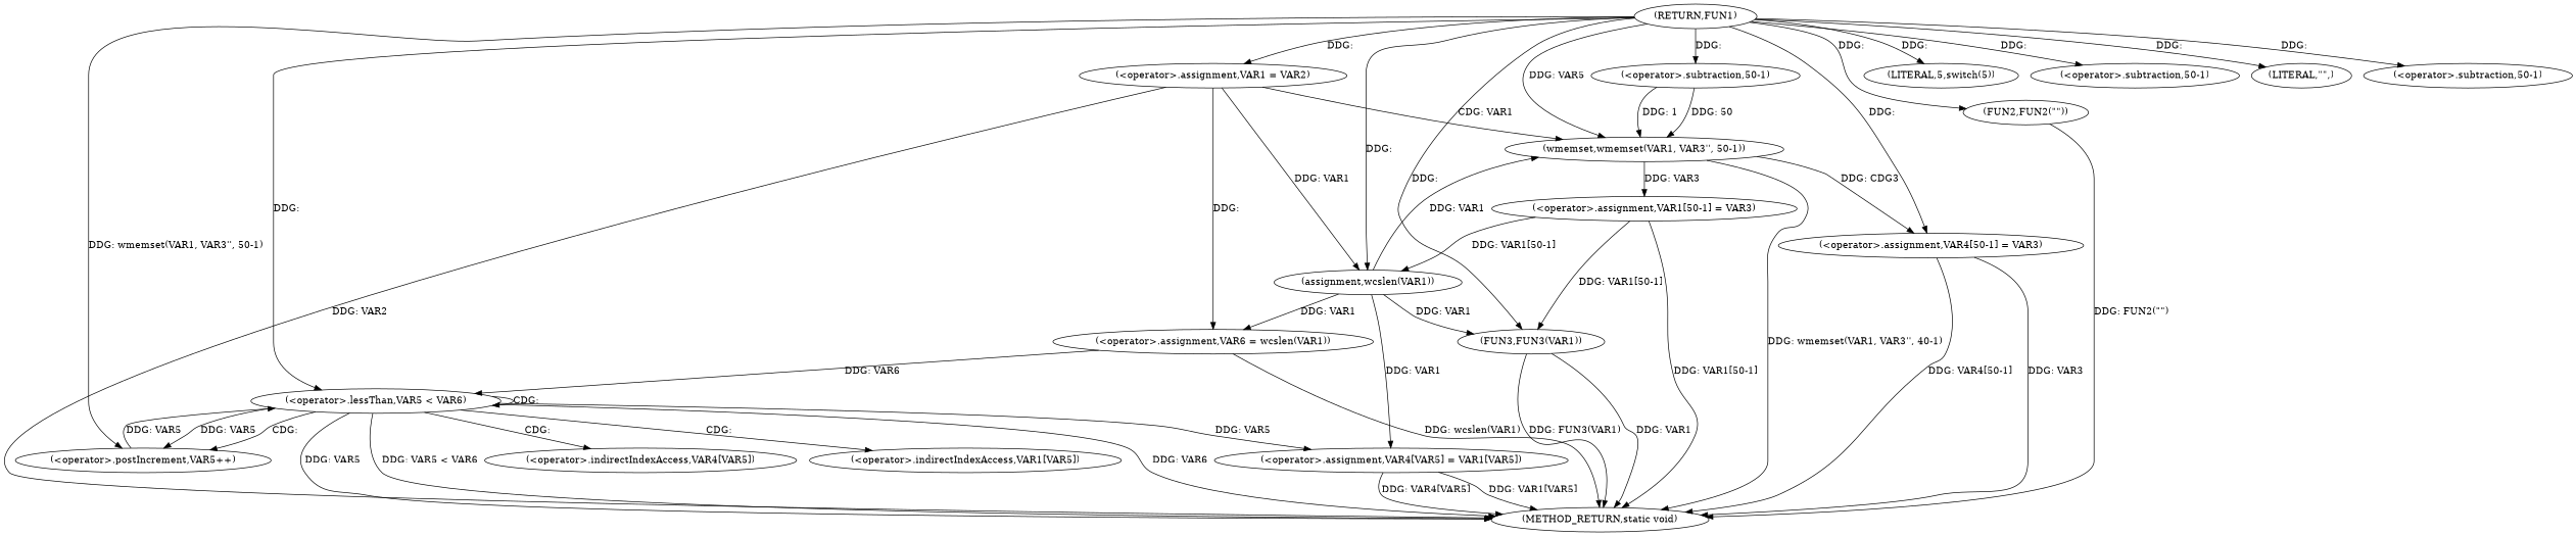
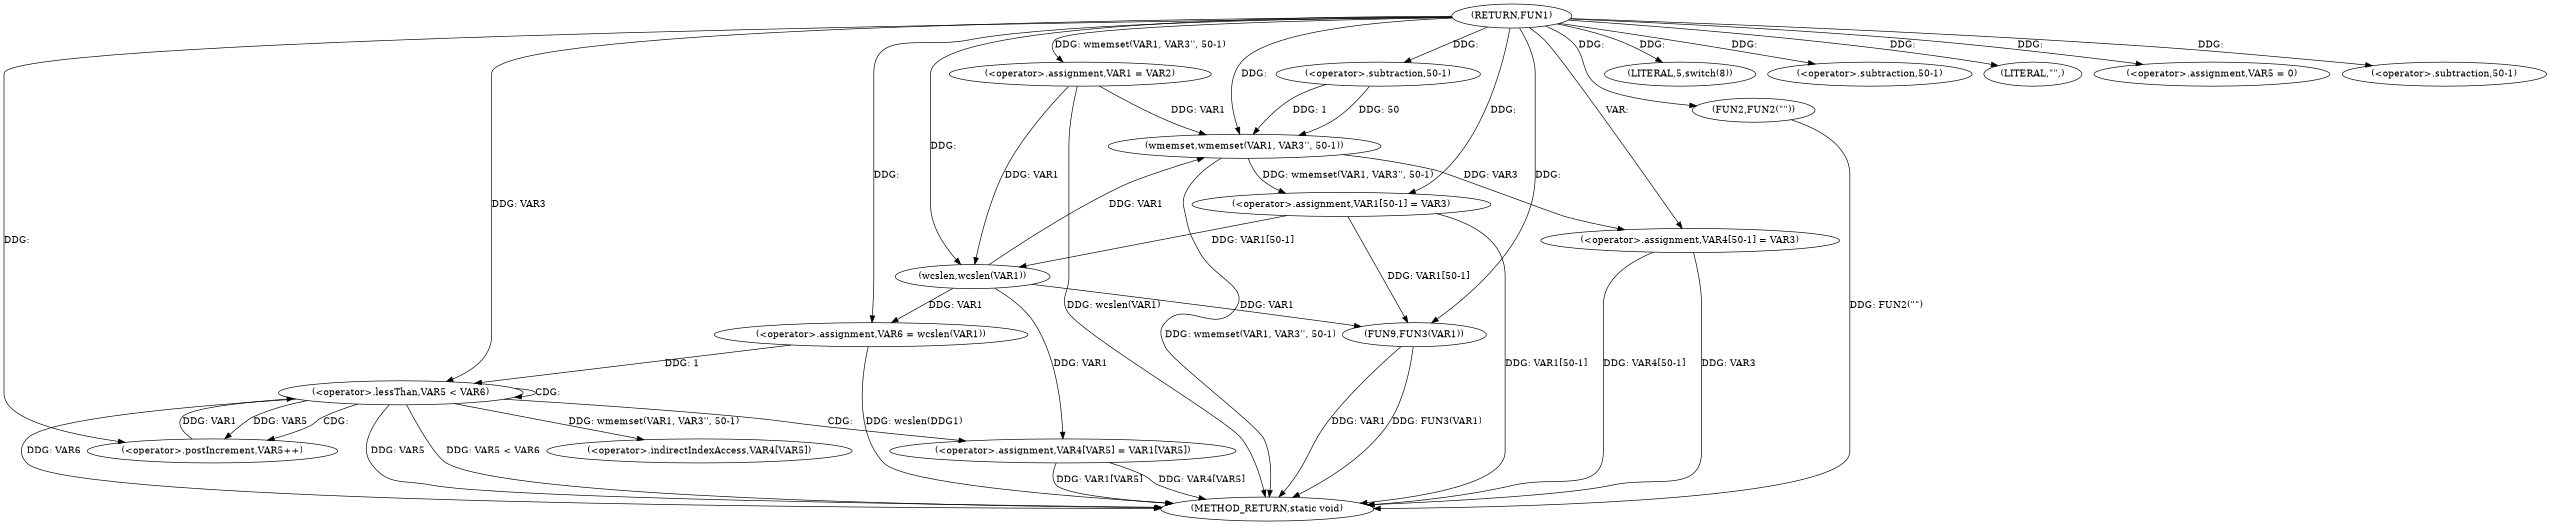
  digraph {
    n1 [label="(RETURN,FUN1)"]
    n2 [label="(<operator>.assignment,VAR1 = VAR2)"]
-   n3 [label="(LITERAL,5,switch(5))"]
+   n3 [label="(LITERAL,5,switch(8))"]
    n4 [label="(FUN2,FUN2(\"\"))"]
    n5 [label="(wmemset,wmemset(VAR1, VAR3'', 50-1))"]
    n6 [label="(<operator>.subtraction,50-1)"]
    n7 [label="(<operator>.assignment,VAR1[50-1] = VAR3)"]
    n8 [label="(<operator>.subtraction,50-1)"]
    n9 [label="(LITERAL,\"\",)"]
    n10 [label="(<operator>.assignment,VAR6 = wcslen(VAR1))"]
-   n11 [label="(assignment,wcslen(VAR1))"]
+   n11 [label="(wcslen,wcslen(VAR1))"]
+   n12 [label="(<operator>.assignment,VAR5 = 0)"]
    n13 [label="(<operator>.lessThan,VAR5 < VAR6)"]
    n14 [label="(<operator>.postIncrement,VAR5++)"]
    n15 [label="(<operator>.assignment,VAR4[50-1] = VAR3)"]
    n16 [label="(<operator>.subtraction,50-1)"]
-   n17 [label="(FUN3,FUN3(VAR1))"]
+   n17 [label="(FUN9,FUN3(VAR1))"]
    n18 [label="(METHOD_RETURN,static void)"]
    n19 [label="(<operator>.assignment,VAR4[VAR5] = VAR1[VAR5])"]
    n20 [label="(<operator>.indirectIndexAccess,VAR4[VAR5])"]
-   n21 [label="(<operator>.indirectIndexAccess,VAR1[VAR5])"]
-   n1 -> n2 [label="DDG: "]
+   n1 -> n2 [label="DDG: wmemset(VAR1, VAR3'', 50-1)"]
    n1 -> n3 [label="DDG: "]
    n1 -> n4 [label="DDG: "]
-   n1 -> n5 [label="DDG: VAR5"]
+   n1 -> n5 [label="DDG: "]
    n1 -> n6 [label="DDG: "]
+   n1 -> n7 [label="DDG: "]
    n1 -> n8 [label="DDG: "]
    n1 -> n9 [label="DDG: "]
-   n2 -> n10 [label="DDG: "]
+   n1 -> n10 [label="DDG: "]
    n1 -> n11 [label="DDG: "]
-   n1 -> n13 [label="DDG: "]
-   n1 -> n14 [label="DDG: wmemset(VAR1, VAR3'', 50-1)"]
-   n1 -> n15 [label="DDG: "]
+   n1 -> n12 [label="DDG: "]
+   n1 -> n13 [label="DDG: VAR3"]
+   n1 -> n14 [label="DDG: "]
+   n1 -> n15 [label="VAR: "]
    n1 -> n16 [label="DDG: "]
    n1 -> n17 [label="DDG: "]
-   n2 -> n5 [label="CDG: VAR1"]
+   n2 -> n5 [label="DDG: VAR1"]
    n2 -> n11 [label="DDG: VAR1"]
-   n2 -> n18 [label="DDG: VAR2"]
+   n2 -> n18 [label="DDG: wcslen(VAR1)"]
    n4 -> n18 [label="DDG: FUN2(\"\")"]
-   n5 -> n7 [label="DDG: VAR3"]
-   n5 -> n15 [label="DDG: CDG3"]
-   n5 -> n18 [label="DDG: wmemset(VAR1, VAR3'', 40-1)"]
+   n5 -> n7 [label="DDG: wmemset(VAR1, VAR3'', 50-1)"]
+   n5 -> n15 [label="DDG: VAR3"]
+   n5 -> n18 [label="DDG: wmemset(VAR1, VAR3'', 50-1)"]
    n6 -> n5 [label="DDG: 50"]
    n6 -> n5 [label="DDG: 1"]
    n7 -> n11 [label="DDG: VAR1[50-1]"]
    n7 -> n17 [label="DDG: VAR1[50-1]"]
    n7 -> n18 [label="DDG: VAR1[50-1]"]
-   n10 -> n13 [label="DDG: VAR6"]
-   n10 -> n18 [label="DDG: wcslen(VAR1)"]
+   n10 -> n13 [label="DDG: 1"]
+   n10 -> n18 [label="DDG: wcslen(DDG1)"]
    n11 -> n5 [label="DDG: VAR1"]
    n11 -> n10 [label="DDG: VAR1"]
    n11 -> n17 [label="DDG: VAR1"]
    n11 -> n19 [label="DDG: VAR1"]
    n13 -> n13 [label="CDG: "]
    n13 -> n14 [label="DDG: VAR5"]
    n13 -> n14 [label="CDG: "]
    n13 -> n18 [label="DDG: VAR5"]
    n13 -> n18 [label="DDG: VAR5 < VAR6"]
    n13 -> n18 [label="DDG: VAR6"]
-   n13 -> n19 [label="DDG: VAR5"]
-   n13 -> n20 [label="CDG: "]
-   n13 -> n21 [label="CDG: "]
-   n14 -> n13 [label="DDG: VAR5"]
+   n13 -> n19 [label="CDG: "]
+   n13 -> n20 [label="DDG: wmemset(VAR1, VAR3'', 50-1)"]
+   n14 -> n13 [label="DDG: VAR1"]
    n15 -> n18 [label="DDG: VAR3"]
    n15 -> n18 [label="DDG: VAR4[50-1]"]
    n17 -> n18 [label="DDG: VAR1"]
    n17 -> n18 [label="DDG: FUN3(VAR1)"]
    n19 -> n18 [label="DDG: VAR1[VAR5]"]
    n19 -> n18 [label="DDG: VAR4[VAR5]"]
  }
